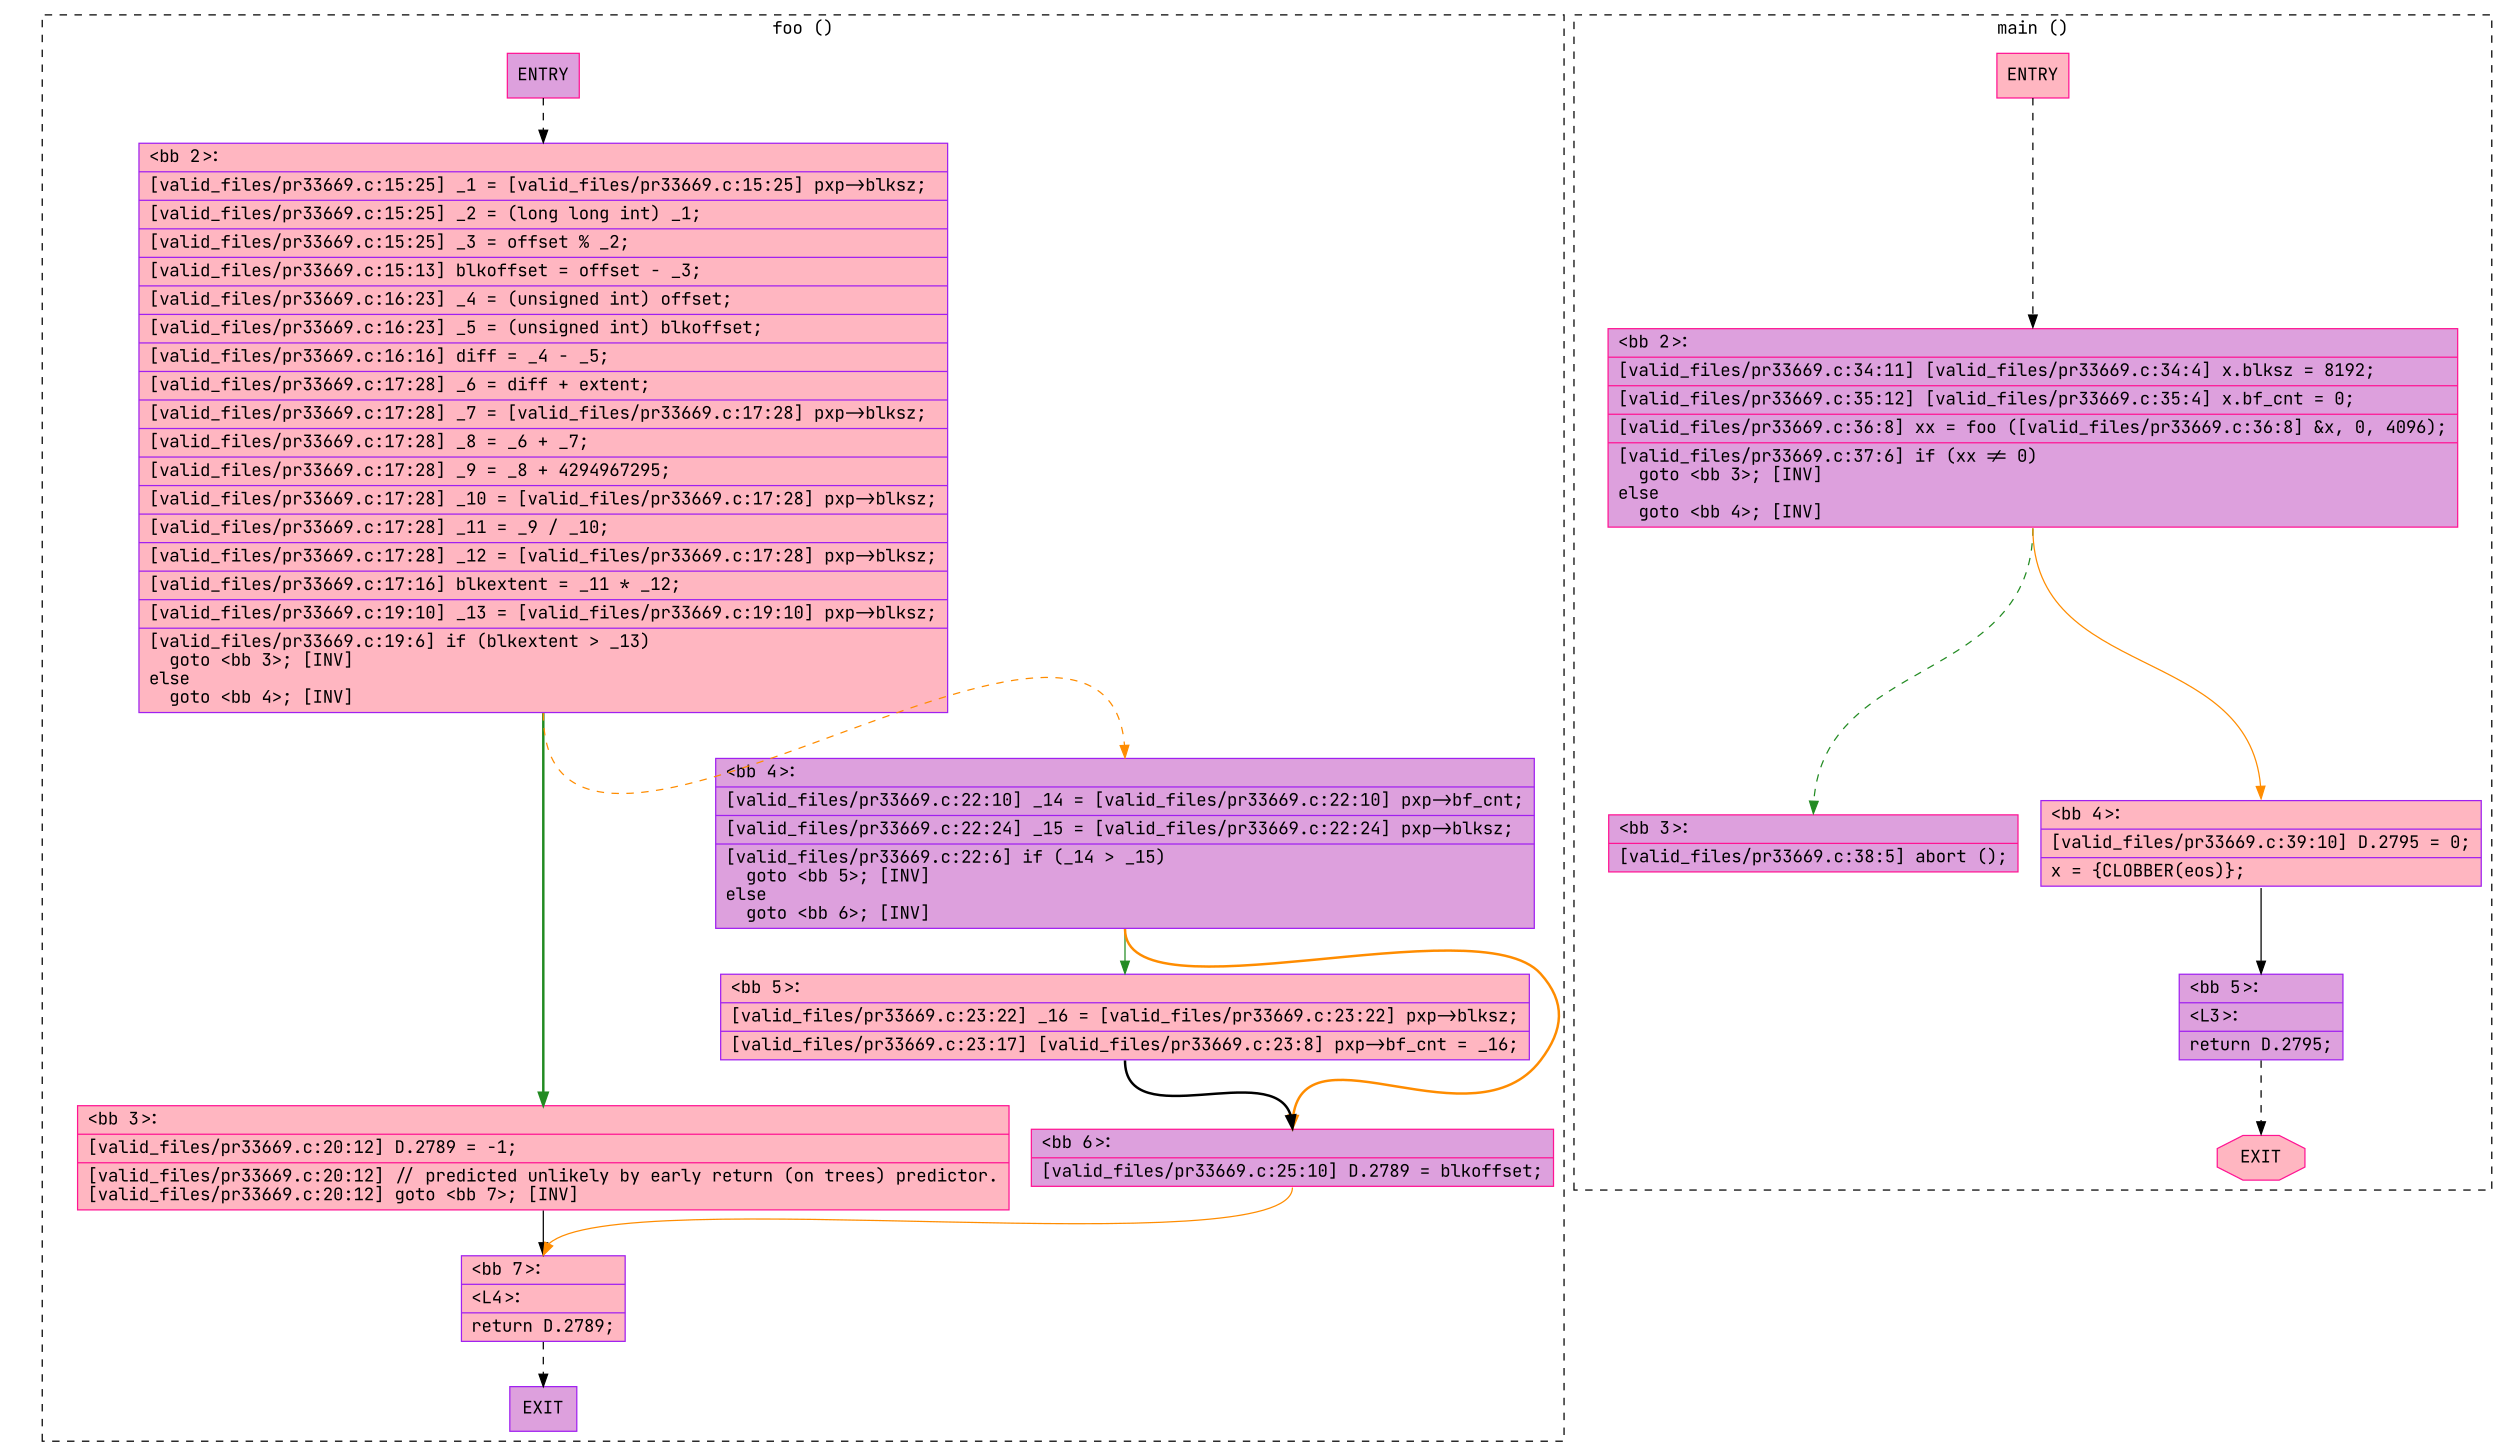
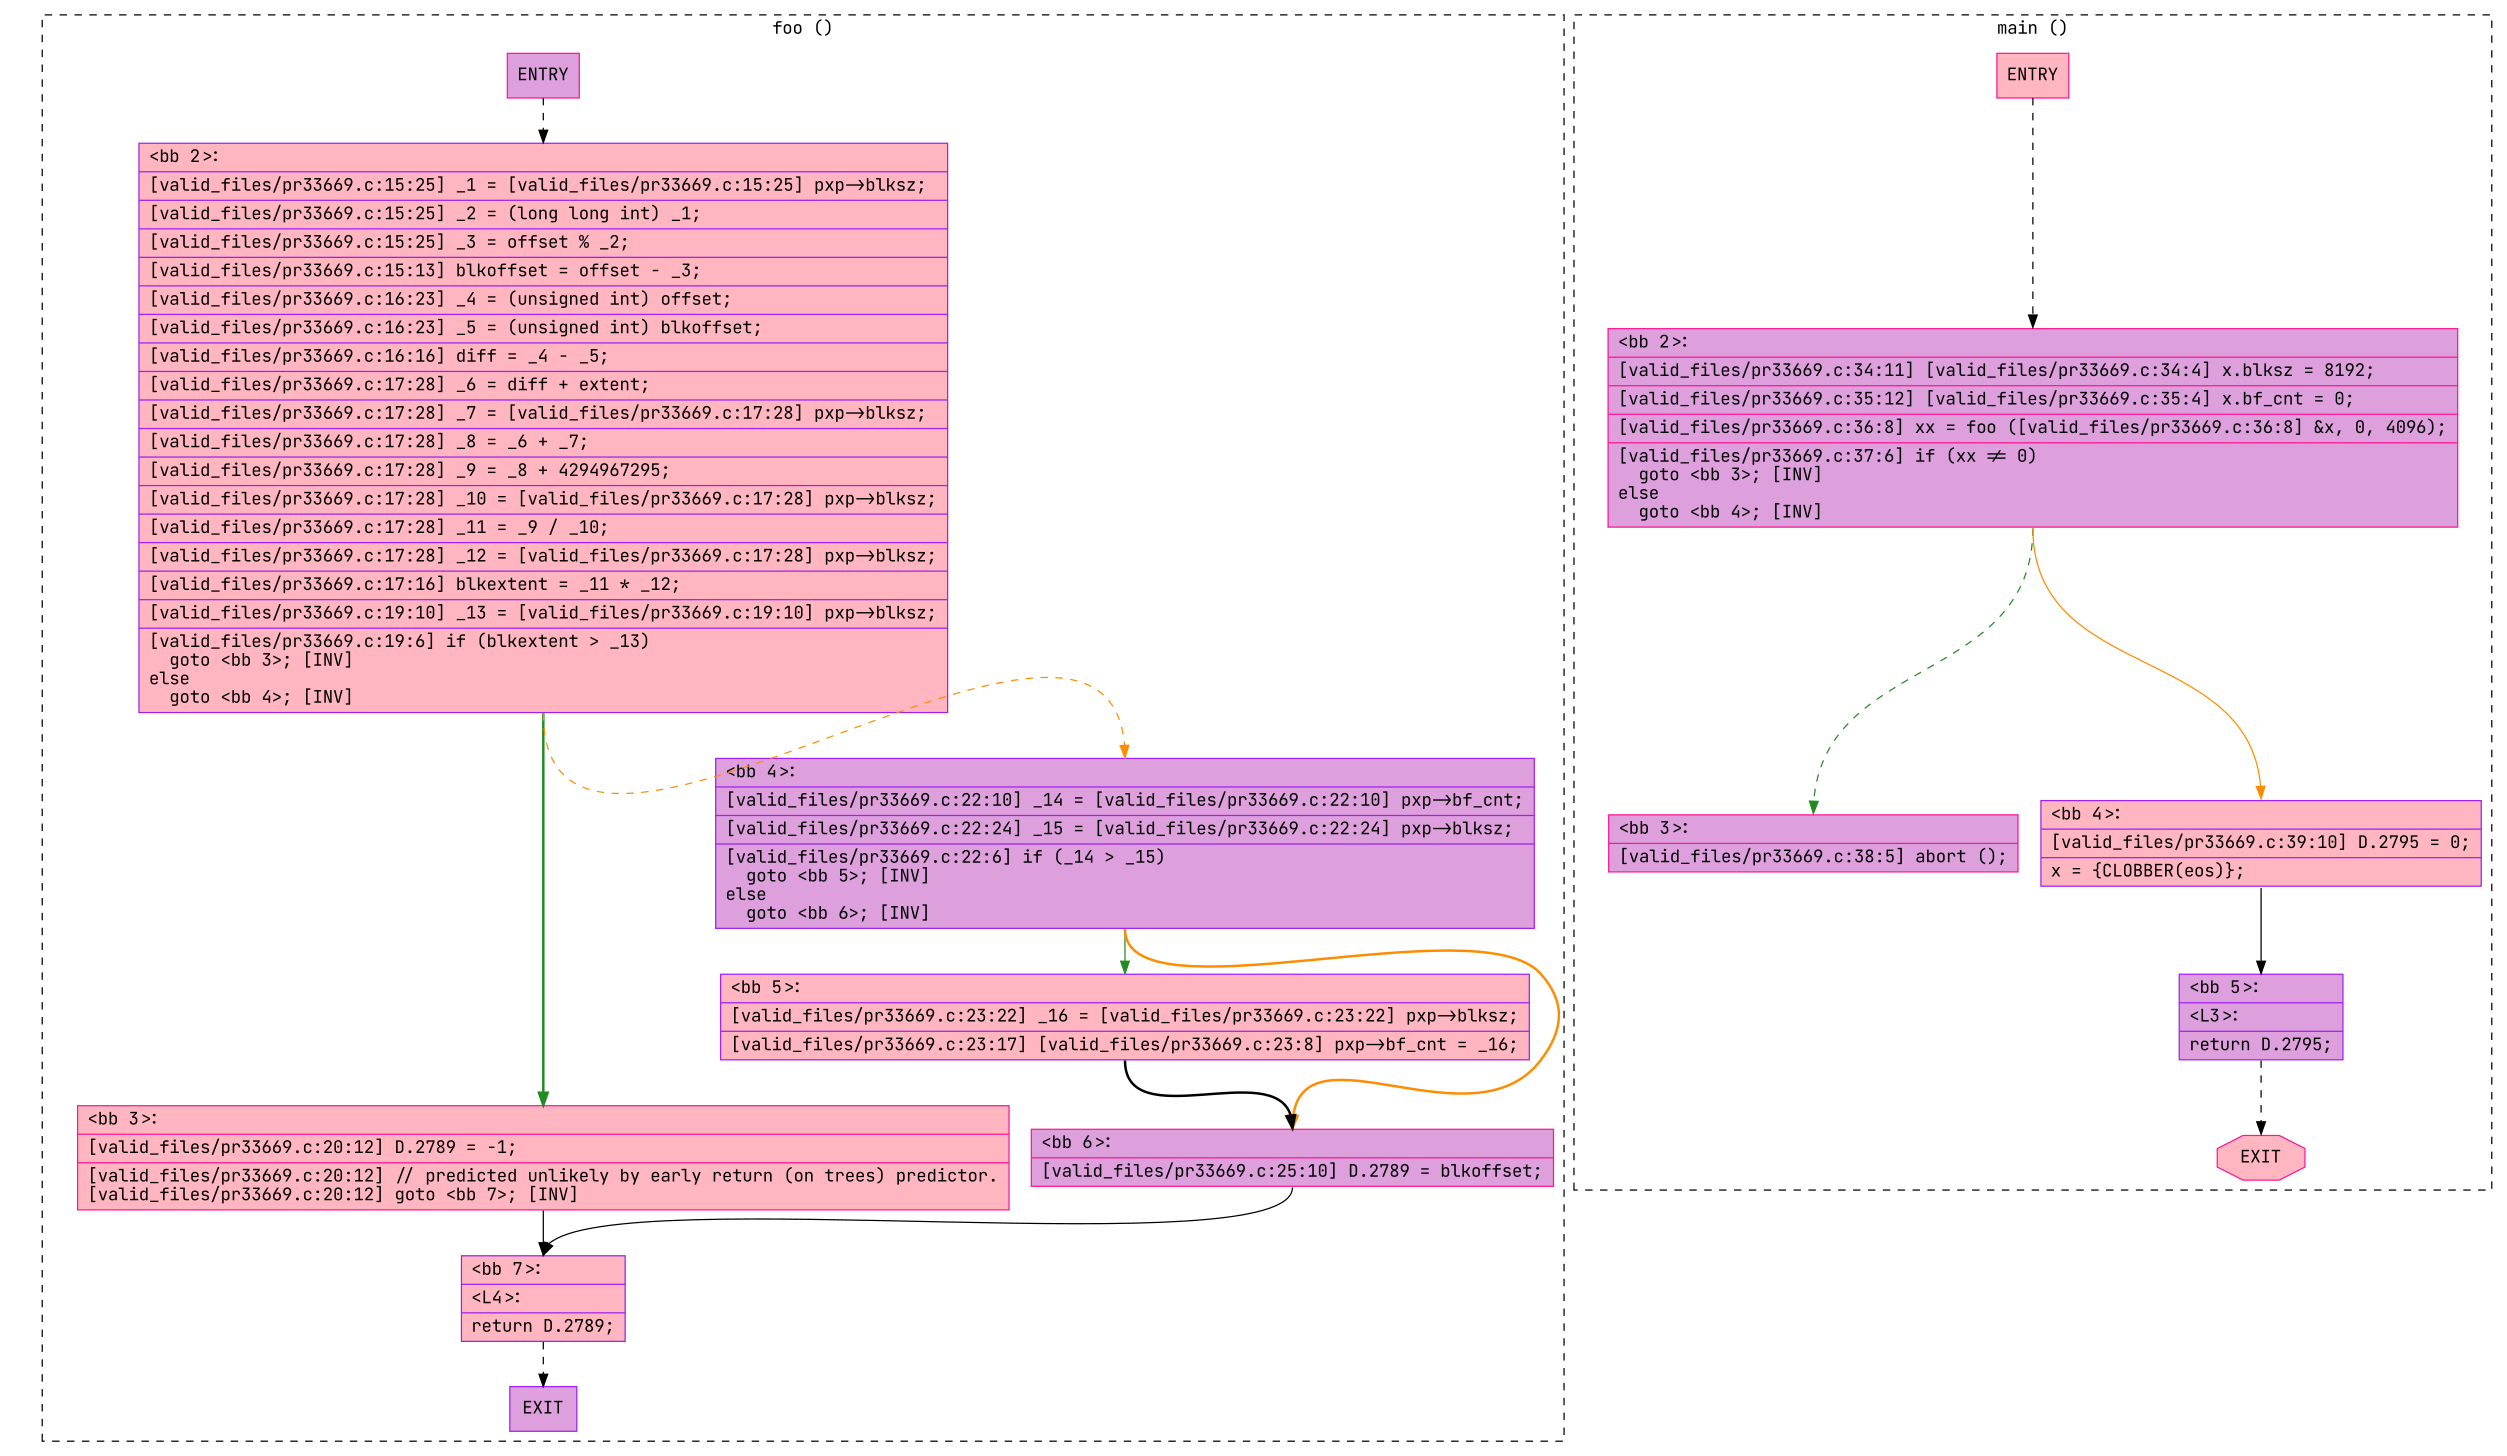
  digraph {
    fontname="JetBrains Mono"
    node [fillcolor=plum shape=record style=filled color=deeppink fontname="JetBrains Mono"]
    edge [constraint=true headport=n style=dashed tailport=s fontname="JetBrains Mono" color=black weight=10]
    n1 [label=ENTRY shape=box]
    n2 [label=EXIT shape=box color=purple]
    n3 [fillcolor=lightpink label="{\<bb\ 2\>:\l|[valid_files/pr33669.c:15:25]\ _1\ =\ [valid_files/pr33669.c:15:25]\ pxp-\>blksz;\l|[valid_files/pr33669.c:15:25]\ _2\ =\ (long\ long\ int)\ _1;\l|[valid_files/pr33669.c:15:25]\ _3\ =\ offset\ %\ _2;\l|[valid_files/pr33669.c:15:13]\ blkoffset\ =\ offset\ -\ _3;\l|[valid_files/pr33669.c:16:23]\ _4\ =\ (unsigned\ int)\ offset;\l|[valid_files/pr33669.c:16:23]\ _5\ =\ (unsigned\ int)\ blkoffset;\l|[valid_files/pr33669.c:16:16]\ diff\ =\ _4\ -\ _5;\l|[valid_files/pr33669.c:17:28]\ _6\ =\ diff\ +\ extent;\l|[valid_files/pr33669.c:17:28]\ _7\ =\ [valid_files/pr33669.c:17:28]\ pxp-\>blksz;\l|[valid_files/pr33669.c:17:28]\ _8\ =\ _6\ +\ _7;\l|[valid_files/pr33669.c:17:28]\ _9\ =\ _8\ +\ 4294967295;\l|[valid_files/pr33669.c:17:28]\ _10\ =\ [valid_files/pr33669.c:17:28]\ pxp-\>blksz;\l|[valid_files/pr33669.c:17:28]\ _11\ =\ _9\ /\ _10;\l|[valid_files/pr33669.c:17:28]\ _12\ =\ [valid_files/pr33669.c:17:28]\ pxp-\>blksz;\l|[valid_files/pr33669.c:17:16]\ blkextent\ =\ _11\ *\ _12;\l|[valid_files/pr33669.c:19:10]\ _13\ =\ [valid_files/pr33669.c:19:10]\ pxp-\>blksz;\l|[valid_files/pr33669.c:19:6]\ if\ (blkextent\ \>\ _13)\l\ \ goto\ \<bb\ 3\>;\ [INV]\lelse\l\ \ goto\ \<bb\ 4\>;\ [INV]\l}" color=purple]
    n4 [fillcolor=lightpink label="{\<bb\ 3\>:\l|[valid_files/pr33669.c:20:12]\ D.2789\ =\ -1;\l|[valid_files/pr33669.c:20:12]\ //\ predicted\ unlikely\ by\ early\ return\ (on\ trees)\ predictor.\l[valid_files/pr33669.c:20:12]\ goto\ \<bb\ 7\>;\ [INV]\l}"]
    n5 [label="{\<bb\ 4\>:\l|[valid_files/pr33669.c:22:10]\ _14\ =\ [valid_files/pr33669.c:22:10]\ pxp-\>bf_cnt;\l|[valid_files/pr33669.c:22:24]\ _15\ =\ [valid_files/pr33669.c:22:24]\ pxp-\>blksz;\l|[valid_files/pr33669.c:22:6]\ if\ (_14\ \>\ _15)\l\ \ goto\ \<bb\ 5\>;\ [INV]\lelse\l\ \ goto\ \<bb\ 6\>;\ [INV]\l}" color=purple]
    n6 [fillcolor=lightpink label="{\<bb\ 7\>:\l|\<L4\>:\l|return\ D.2789;\l}" color=purple]
    n7 [fillcolor=lightpink label="{\<bb\ 5\>:\l|[valid_files/pr33669.c:23:22]\ _16\ =\ [valid_files/pr33669.c:23:22]\ pxp-\>blksz;\l|[valid_files/pr33669.c:23:17]\ [valid_files/pr33669.c:23:8]\ pxp-\>bf_cnt\ =\ _16;\l}" color=purple]
    n8 [label="{\<bb\ 6\>:\l|[valid_files/pr33669.c:25:10]\ D.2789\ =\ blkoffset;\l}"]
    n9 [fillcolor=lightpink label=ENTRY shape=box]
    n10 [fillcolor=lightpink label=EXIT shape=octagon]
    n11 [label="{\<bb\ 2\>:\l|[valid_files/pr33669.c:34:11]\ [valid_files/pr33669.c:34:4]\ x.blksz\ =\ 8192;\l|[valid_files/pr33669.c:35:12]\ [valid_files/pr33669.c:35:4]\ x.bf_cnt\ =\ 0;\l|[valid_files/pr33669.c:36:8]\ xx\ =\ foo\ ([valid_files/pr33669.c:36:8]\ &x,\ 0,\ 4096);\l|[valid_files/pr33669.c:37:6]\ if\ (xx\ !=\ 0)\l\ \ goto\ \<bb\ 3\>;\ [INV]\lelse\l\ \ goto\ \<bb\ 4\>;\ [INV]\l}"]
    n12 [label="{\<bb\ 3\>:\l|[valid_files/pr33669.c:38:5]\ abort\ ();\l}"]
    n13 [fillcolor=lightpink label="{\<bb\ 4\>:\l|[valid_files/pr33669.c:39:10]\ D.2795\ =\ 0;\l|x\ =\ \{CLOBBER(eos)\};\l}" color=purple]
    n14 [label="{\<bb\ 5\>:\l|\<L3\>:\l|return\ D.2795;\l}" color=purple]
    subgraph cluster_1 {
      color=black
      label="foo ()"
      style=dashed
      n1
      n2
      n3
      n4
      n5
      n6
      n7
      n8
    }
    subgraph cluster_2 {
      color=black
      label="main ()"
      style=dashed
      n9
      n10
      n11
      n12
      n13
      n14
    }
    n1 -> n2 [style=invis color="" weight=""]
    n1 -> n3 [weight=100]
    n3 -> n4 [color=forestgreen style=bold]
    n3 -> n5 [color=darkorange]
    n4 -> n6 [style=solid weight=100]
    n5 -> n7 [color=forestgreen style=solid]
    n5 -> n8 [color=darkorange style=bold]
    n6 -> n2
    n7 -> n8 [style=bold weight=100]
-   n8 -> n6 [color=darkorange style=solid weight=100]
+   n8 -> n6 [style=solid weight=100]
    n9 -> n10 [style=invis color="" weight=""]
    n9 -> n11 [weight=100]
    n11 -> n12 [color=forestgreen]
    n11 -> n13 [color=darkorange style=solid]
    n13 -> n14 [style=solid weight=100]
    n14 -> n10
  }
